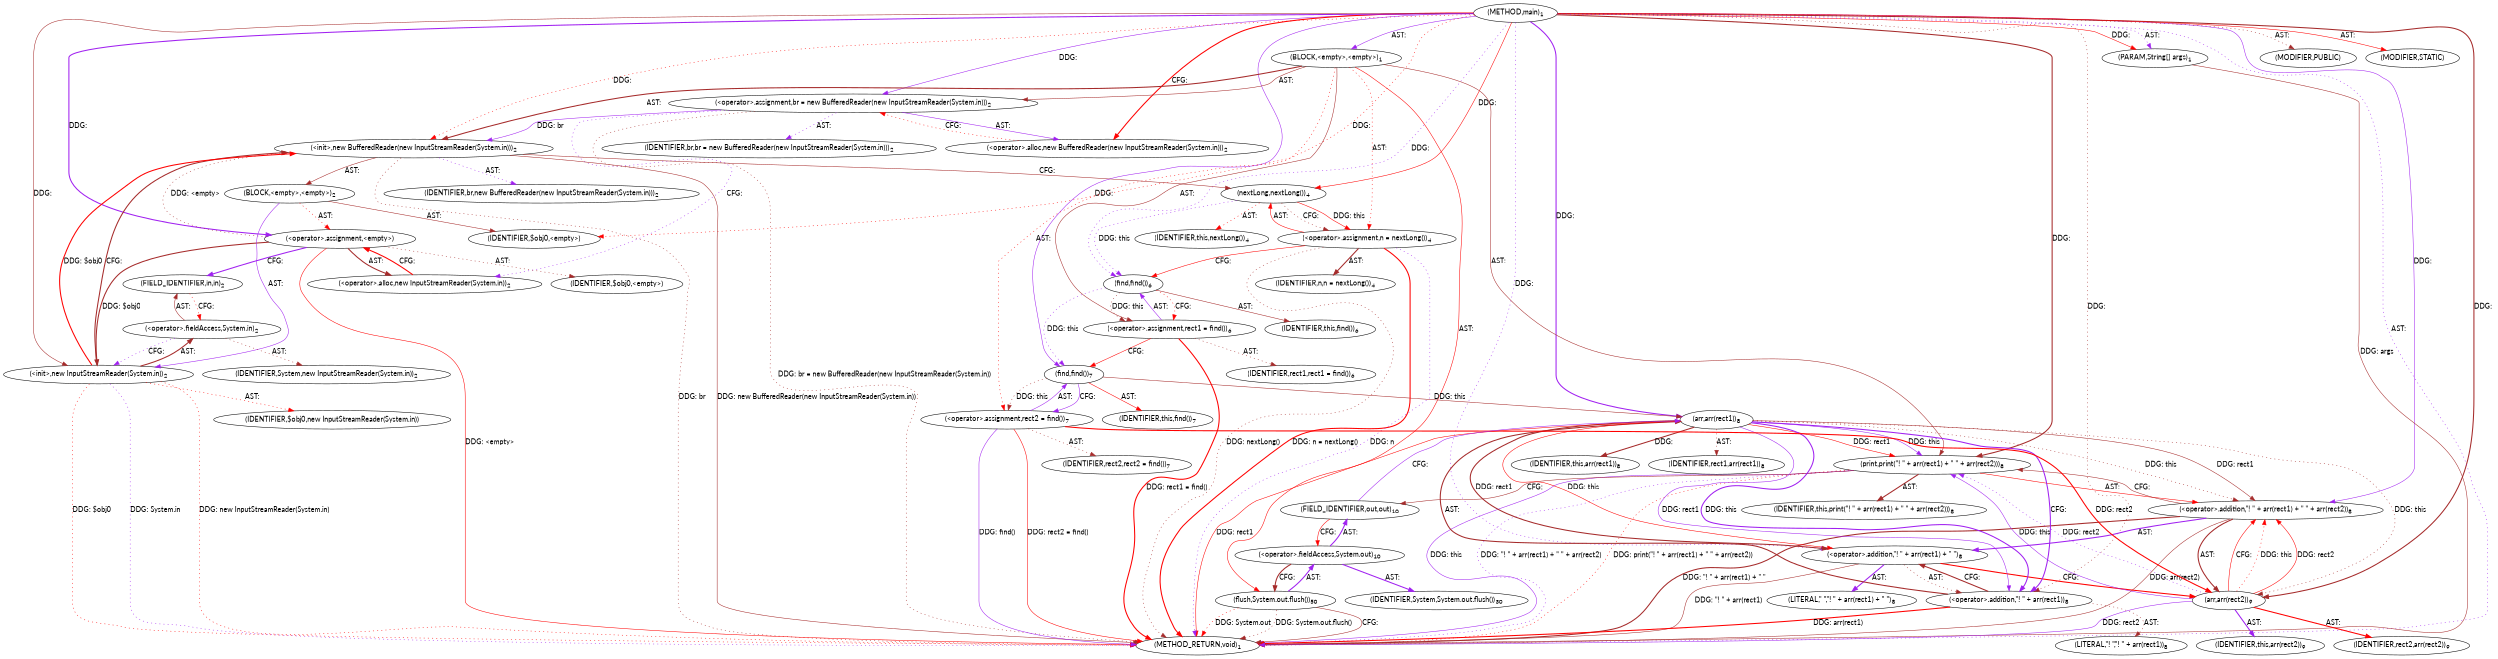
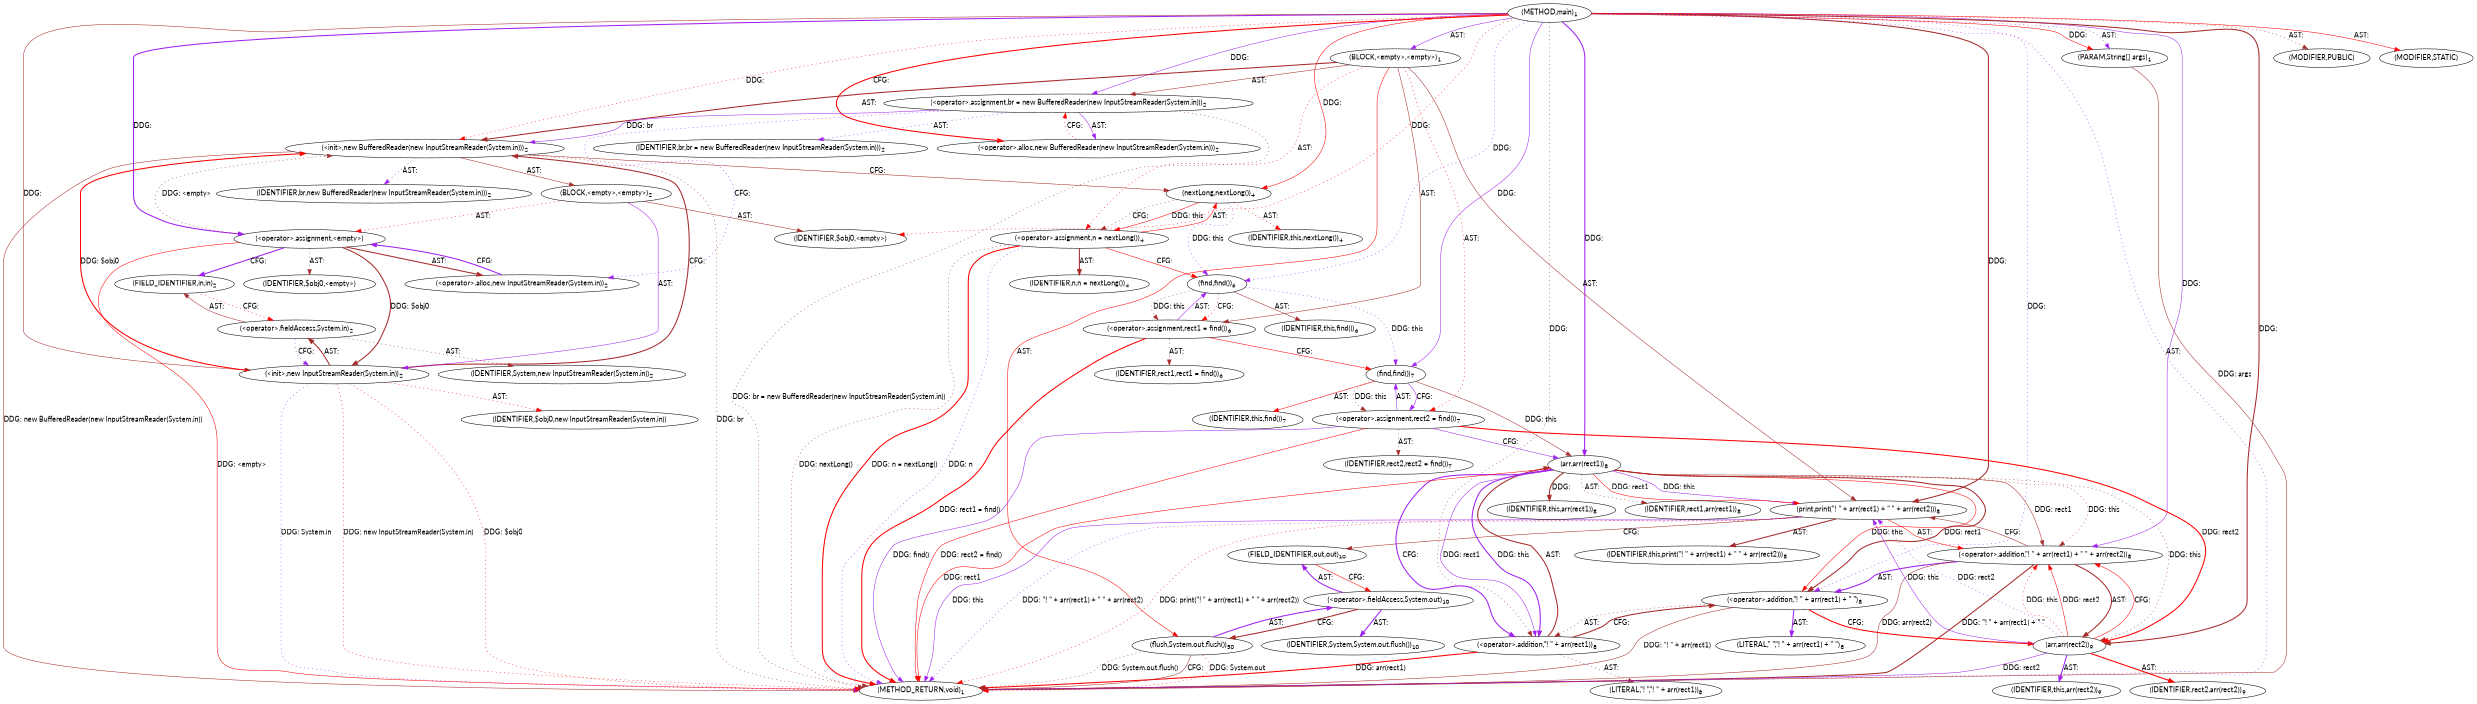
  digraph {
    fontname=Lato
    node [fontname=Lato]
    edge [color=brown fontname=Lato style=solid]
    n1 [label=<(METHOD,main)<SUB>1</SUB>>]
    n2 [label=<(PARAM,String[] args)<SUB>1</SUB>>]
    n3 [label=<(BLOCK,&lt;empty&gt;,&lt;empty&gt;)<SUB>1</SUB>>]
    n4 [label=<(&lt;operator&gt;.assignment,br = new BufferedReader(new InputStreamReader(System.in)))<SUB>2</SUB>>]
    n5 [label=<(&lt;operator&gt;.alloc,new BufferedReader(new InputStreamReader(System.in)))<SUB>2</SUB>>]
    n6 [label=<(&lt;init&gt;,new BufferedReader(new InputStreamReader(System.in)))<SUB>2</SUB>>]
    n7 [label=<(&lt;operator&gt;.assignment,&lt;empty&gt;)>]
    n8 [label=<(&lt;init&gt;,new InputStreamReader(System.in))<SUB>2</SUB>>]
    n9 [label=<(IDENTIFIER,$obj0,&lt;empty&gt;)>]
    n10 [label=<(nextLong,nextLong())<SUB>4</SUB>>]
    n11 [label=<(find,find())<SUB>6</SUB>>]
    n12 [label=<(find,find())<SUB>7</SUB>>]
    n13 [label=<(print,print(&quot;! &quot; + arr(rect1) + &quot; &quot; + arr(rect2)))<SUB>8</SUB>>]
    n14 [label=<(&lt;operator&gt;.addition,&quot;! &quot; + arr(rect1) + &quot; &quot; + arr(rect2))<SUB>8</SUB>>]
    n15 [label=<(&lt;operator&gt;.addition,&quot;! &quot; + arr(rect1) + &quot; &quot;)<SUB>8</SUB>>]
    n16 [label=<(&lt;operator&gt;.addition,&quot;! &quot; + arr(rect1))<SUB>8</SUB>>]
    n17 [label=<(arr,arr(rect1))<SUB>8</SUB>>]
    n18 [label=<(arr,arr(rect2))<SUB>9</SUB>>]
    n19 [label=<(MODIFIER,PUBLIC)>]
    n20 [label=<(MODIFIER,STATIC)>]
    n21 [label=<(METHOD_RETURN,void)<SUB>1</SUB>>]
    n22 [label=<(&lt;operator&gt;.assignment,n = nextLong())<SUB>4</SUB>>]
    n23 [label=<(&lt;operator&gt;.assignment,rect1 = find())<SUB>6</SUB>>]
    n24 [label=<(&lt;operator&gt;.assignment,rect2 = find())<SUB>7</SUB>>]
    n25 [label=<(flush,System.out.flush())<SUB>50</SUB>>]
    n26 [label=<(IDENTIFIER,br,br = new BufferedReader(new InputStreamReader(System.in)))<SUB>2</SUB>>]
    n27 [label=<(&lt;operator&gt;.alloc,new InputStreamReader(System.in))<SUB>2</SUB>>]
    n28 [label=<(IDENTIFIER,br,new BufferedReader(new InputStreamReader(System.in)))<SUB>2</SUB>>]
    n29 [label=<(BLOCK,&lt;empty&gt;,&lt;empty&gt;)<SUB>2</SUB>>]
    n30 [label=<(IDENTIFIER,$obj0,&lt;empty&gt;)>]
    n31 [label=<(FIELD_IDENTIFIER,in,in)<SUB>2</SUB>>]
    n32 [label=<(IDENTIFIER,$obj0,new InputStreamReader(System.in))>]
    n33 [label=<(&lt;operator&gt;.fieldAccess,System.in)<SUB>2</SUB>>]
    n34 [label=<(IDENTIFIER,this,nextLong())<SUB>4</SUB>>]
    n35 [label=<(IDENTIFIER,this,find())<SUB>6</SUB>>]
    n36 [label=<(IDENTIFIER,this,find())<SUB>7</SUB>>]
    n37 [label=<(IDENTIFIER,this,print(&quot;! &quot; + arr(rect1) + &quot; &quot; + arr(rect2)))<SUB>8</SUB>>]
    n38 [label=<(FIELD_IDENTIFIER,out,out)<SUB>10</SUB>>]
    n39 [label=<(LITERAL,&quot; &quot;,&quot;! &quot; + arr(rect1) + &quot; &quot;)<SUB>8</SUB>>]
    n40 [label=<(LITERAL,&quot;! &quot;,&quot;! &quot; + arr(rect1))<SUB>8</SUB>>]
    n41 [label=<(IDENTIFIER,this,arr(rect1))<SUB>8</SUB>>]
    n42 [label=<(IDENTIFIER,rect1,arr(rect1))<SUB>8</SUB>>]
    n43 [label=<(IDENTIFIER,this,arr(rect2))<SUB>9</SUB>>]
    n44 [label=<(IDENTIFIER,rect2,arr(rect2))<SUB>9</SUB>>]
    n45 [label=<(IDENTIFIER,n,n = nextLong())<SUB>4</SUB>>]
    n46 [label=<(IDENTIFIER,rect1,rect1 = find())<SUB>6</SUB>>]
    n47 [label=<(IDENTIFIER,rect2,rect2 = find())<SUB>7</SUB>>]
    n48 [label=<(&lt;operator&gt;.fieldAccess,System.out)<SUB>10</SUB>>]
    n49 [label=<(IDENTIFIER,System,new InputStreamReader(System.in))<SUB>2</SUB>>]
-   n50 [label=<(IDENTIFIER,System,System.out.flush())<SUB>30</SUB>>]
+   n50 [label=<(IDENTIFIER,System,System.out.flush())<SUB>10</SUB>>]
    n1 -> n2 [color=purple label="AST: " style=dotted]
    n1 -> n2 [color=red label="DDG: "]
    n1 -> n3 [color=purple label="AST: "]
    n1 -> n4 [color=purple label="DDG: "]
    n1 -> n5 [color=red label="CFG: " style=bold]
    n1 -> n6 [color=red label="DDG: " style=dotted]
    n1 -> n7 [color=purple label="DDG: " style=bold]
    n1 -> n8 [label="DDG: "]
    n1 -> n9 [color=red label="DDG: " style=dotted]
    n1 -> n10 [color=red label="DDG: "]
    n1 -> n11 [color=purple label="DDG: " style=dotted]
    n1 -> n12 [color=purple label="DDG: "]
    n1 -> n13 [label="DDG: " style=bold]
    n1 -> n14 [color=purple label="DDG: "]
    n1 -> n15 [color=purple label="DDG: " style=dotted]
    n1 -> n16 [label="DDG: " style=dotted]
    n1 -> n17 [color=purple label="DDG: " style=bold]
    n1 -> n18 [label="DDG: " style=bold]
    n1 -> n19 [label="AST: " style=dotted]
    n1 -> n20 [color=red label="AST: "]
    n1 -> n21 [color=purple label="AST: " style=dotted]
    n2 -> n21 [label="DDG: args"]
    n3 -> n4 [label="AST: "]
    n3 -> n6 [label="AST: " style=bold]
    n3 -> n13 [label="AST: "]
    n3 -> n22 [color=red label="AST: " style=dotted]
    n3 -> n23 [label="AST: "]
    n3 -> n24 [color=red label="AST: " style=dotted]
    n3 -> n25 [color=red label="AST: "]
    n4 -> n5 [color=purple label="AST: "]
    n4 -> n6 [color=purple label="DDG: br"]
    n4 -> n21 [label="DDG: br = new BufferedReader(new InputStreamReader(System.in))" style=dotted]
    n4 -> n26 [color=purple label="AST: " style=dotted]
    n4 -> n27 [color=purple label="CFG: " style=dotted]
    n5 -> n4 [color=red label="CFG: " style=dotted]
    n6 -> n10 [label="CFG: "]
    n6 -> n21 [label="DDG: br" style=dotted]
    n6 -> n21 [label="DDG: new BufferedReader(new InputStreamReader(System.in))"]
    n6 -> n28 [color=purple label="AST: " style=dotted]
    n6 -> n29 [label="AST: "]
    n7 -> n6 [label="DDG: &lt;empty&gt;" style=dotted]
    n7 -> n8 [label="DDG: $obj0" style=bold]
    n7 -> n21 [color=red label="DDG: &lt;empty&gt;"]
    n7 -> n27 [label="AST: " style=bold]
    n7 -> n30 [label="AST: " style=dotted]
    n7 -> n31 [color=purple label="CFG: " style=bold]
    n8 -> n6 [label="CFG: " style=bold]
    n8 -> n6 [color=red label="DDG: $obj0" style=bold]
    n8 -> n21 [color=red label="DDG: $obj0" style=dotted]
    n8 -> n21 [color=purple label="DDG: System.in" style=dotted]
    n8 -> n21 [color=red label="DDG: new InputStreamReader(System.in)" style=dotted]
    n8 -> n32 [color=red label="AST: " style=dotted]
    n8 -> n33 [label="AST: " style=bold]
    n10 -> n11 [color=purple label="DDG: this" style=dotted]
    n10 -> n22 [label="CFG: " style=dotted]
    n10 -> n22 [color=red label="DDG: this"]
    n10 -> n34 [color=red label="AST: " style=dotted]
    n11 -> n12 [color=purple label="DDG: this" style=dotted]
    n11 -> n23 [color=red label="CFG: " style=dotted]
    n11 -> n23 [label="DDG: this" style=dotted]
    n11 -> n35 [label="AST: "]
    n12 -> n17 [label="DDG: this"]
    n12 -> n24 [color=purple label="CFG: "]
    n12 -> n24 [label="DDG: this" style=dotted]
    n12 -> n36 [color=red label="AST: "]
    n13 -> n14 [color=red label="AST: "]
    n13 -> n21 [color=purple label="DDG: this"]
    n13 -> n21 [color=purple label="DDG: &quot;! &quot; + arr(rect1) + &quot; &quot; + arr(rect2)" style=dotted]
    n13 -> n21 [color=red label="DDG: print(&quot;! &quot; + arr(rect1) + &quot; &quot; + arr(rect2))" style=dotted]
    n13 -> n37 [label="AST: " style=bold]
    n13 -> n38 [label="CFG: "]
    n14 -> n13 [label="CFG: "]
    n14 -> n15 [color=purple label="AST: " style=bold]
    n14 -> n18 [label="AST: " style=bold]
    n14 -> n21 [label="DDG: &quot;! &quot; + arr(rect1) + &quot; &quot;" style=bold]
    n14 -> n21 [label="DDG: arr(rect2)"]
    n15 -> n16 [label="AST: " style=dotted]
    n15 -> n18 [color=red label="CFG: " style=bold]
    n15 -> n21 [label="DDG: &quot;! &quot; + arr(rect1)"]
    n15 -> n39 [color=purple label="AST: " style=bold]
    n16 -> n15 [label="CFG: " style=bold]
    n16 -> n17 [label="AST: " style=bold]
    n16 -> n21 [color=red label="DDG: arr(rect1)" style=bold]
    n16 -> n40 [label="AST: " style=dotted]
    n17 -> n13 [color=purple label="DDG: this"]
    n17 -> n13 [color=red label="DDG: rect1"]
    n17 -> n14 [label="DDG: this" style=dotted]
    n17 -> n14 [label="DDG: rect1"]
    n17 -> n15 [color=red label="DDG: this"]
    n17 -> n15 [label="DDG: rect1" style=bold]
    n17 -> n16 [color=purple label="CFG: " style=bold]
    n17 -> n16 [color=purple label="DDG: this" style=bold]
    n17 -> n16 [color=purple label="DDG: rect1"]
    n17 -> n18 [label="DDG: this" style=dotted]
    n17 -> n21 [color=red label="DDG: rect1"]
    n17 -> n41 [label="DDG: " style=bold]
    n17 -> n42 [label="AST: " style=dotted]
    n18 -> n13 [color=purple label="DDG: this"]
    n18 -> n13 [color=purple label="DDG: rect2" style=dotted]
    n18 -> n14 [color=red label="CFG: "]
    n18 -> n14 [color=red label="DDG: this" style=dotted]
    n18 -> n14 [color=red label="DDG: rect2"]
    n18 -> n21 [color=purple label="DDG: rect2"]
    n18 -> n43 [color=purple label="AST: " style=bold]
    n18 -> n44 [color=red label="AST: " style=bold]
    n22 -> n10 [color=red label="AST: "]
    n22 -> n11 [color=red label="CFG: "]
    n22 -> n21 [label="DDG: nextLong()" style=dotted]
    n22 -> n21 [color=red label="DDG: n = nextLong()" style=bold]
    n22 -> n21 [color=purple label="DDG: n" style=dotted]
    n22 -> n45 [label="AST: " style=bold]
    n23 -> n11 [color=purple label="AST: "]
    n23 -> n12 [color=red label="CFG: "]
    n23 -> n21 [color=red label="DDG: rect1 = find()" style=bold]
    n23 -> n46 [label="AST: " style=dotted]
    n24 -> n12 [color=purple label="AST: "]
-   n38 -> n17 [color=purple label="CFG: "]
+   n24 -> n17 [color=purple label="CFG: "]
    n24 -> n18 [color=red label="DDG: rect2" style=bold]
    n24 -> n21 [color=purple label="DDG: find()"]
    n24 -> n21 [color=red label="DDG: rect2 = find()"]
    n24 -> n47 [label="AST: " style=dotted]
    n25 -> n21 [label="CFG: "]
    n25 -> n21 [color=red label="DDG: System.out" style=dotted]
    n25 -> n21 [label="DDG: System.out.flush()" style=dotted]
    n25 -> n48 [color=purple label="AST: " style=bold]
-   n27 -> n7 [color=red label="CFG: " style=bold]
+   n27 -> n7 [color=purple label="CFG: " style=bold]
    n29 -> n7 [color=red label="AST: " style=dotted]
    n29 -> n8 [color=purple label="AST: "]
    n29 -> n9 [label="AST: "]
    n31 -> n33 [color=red label="CFG: " style=dotted]
    n33 -> n8 [color=purple label="CFG: " style=dotted]
    n33 -> n31 [label="AST: "]
    n33 -> n49 [label="AST: " style=dotted]
    n38 -> n48 [color=red label="CFG: "]
    n48 -> n25 [label="CFG: " style=bold]
    n48 -> n38 [color=purple label="AST: " style=bold]
    n48 -> n50 [color=purple label="AST: " style=bold]
  }
